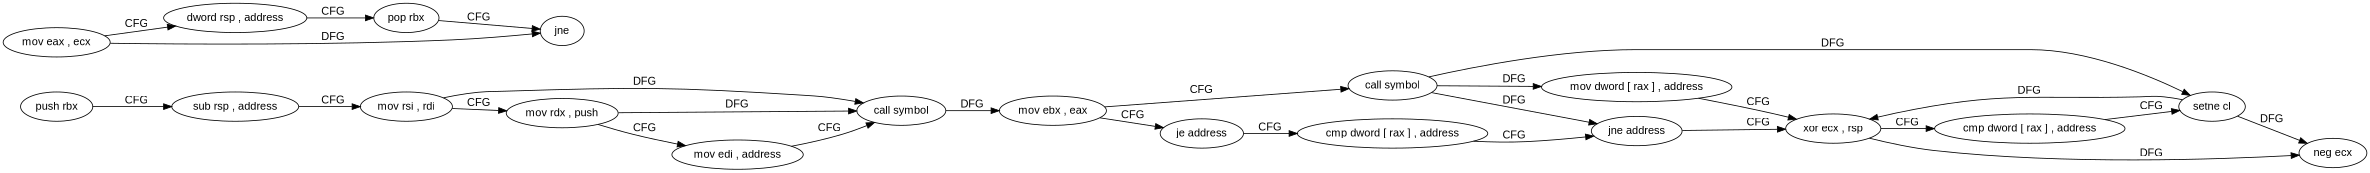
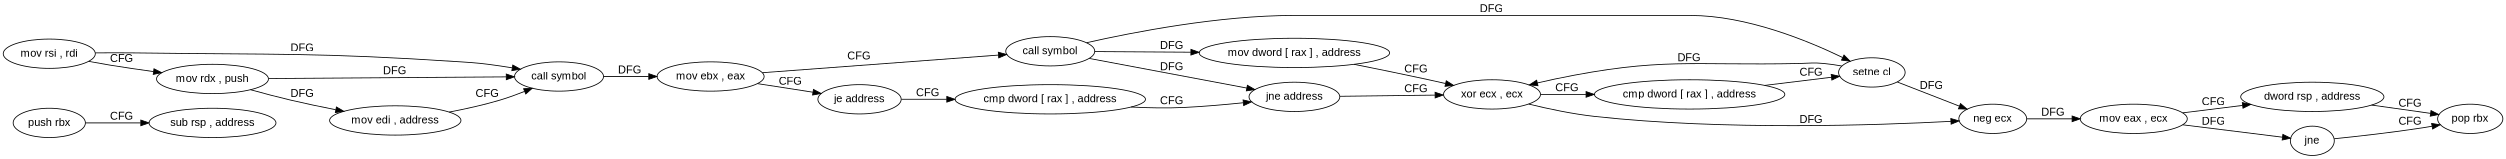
  digraph {
    fontname="Liberation Sans"
    rankdir=LR
    node [fontname="Liberation Sans"]
    edge [fontname="Liberation Sans"]
    n1 [label="push rbx"]
    n2 [label="sub rsp , address"]
    n3 [label="mov rsi , rdi"]
    n4 [label="mov rdx , push"]
    n5 [label="call symbol"]
    n6 [label="mov edi , address"]
    n7 [label="mov ebx , eax"]
    n8 [label="call symbol"]
    n9 [label="je address"]
    n10 [label="mov dword [ rax ] , address"]
    n11 [label="jne address"]
    n12 [label="setne cl"]
    n13 [label="cmp dword [ rax ] , address"]
-   n14 [label="xor ecx , rsp"]
+   n14 [label="xor ecx , ecx"]
    n15 [label="neg ecx"]
    n16 [label="cmp dword [ rax ] , address"]
    n17 [label="mov eax , ecx"]
    n18 [label="dword rsp , address"]
    n19 [label=jne]
    n20 [label="pop rbx"]
    n1 -> n2 [label=CFG]
-   n2 -> n3 [label=CFG]
    n3 -> n4 [label=CFG]
    n3 -> n5 [label=DFG]
    n4 -> n5 [label=DFG]
-   n4 -> n6 [label=CFG]
+   n4 -> n6 [label=DFG]
    n5 -> n7 [label=DFG]
    n6 -> n5 [label=CFG]
    n7 -> n8 [label=CFG]
    n7 -> n9 [label=CFG]
    n8 -> n10 [label=DFG]
    n8 -> n11 [label=DFG]
    n8 -> n12 [label=DFG]
    n9 -> n13 [label=CFG]
    n10 -> n14 [label=CFG]
    n11 -> n14 [label=CFG]
    n12 -> n14 [label=DFG]
    n12 -> n15 [label=DFG]
    n13 -> n11 [label=CFG]
    n14 -> n15 [label=DFG]
    n14 -> n16 [label=CFG]
+   n15 -> n17 [label=DFG]
    n16 -> n12 [label=CFG]
    n17 -> n18 [label=CFG]
    n17 -> n19 [label=DFG]
    n18 -> n20 [label=CFG]
-   n20 -> n19 [label=CFG]
+   n19 -> n20 [label=CFG]
  }
